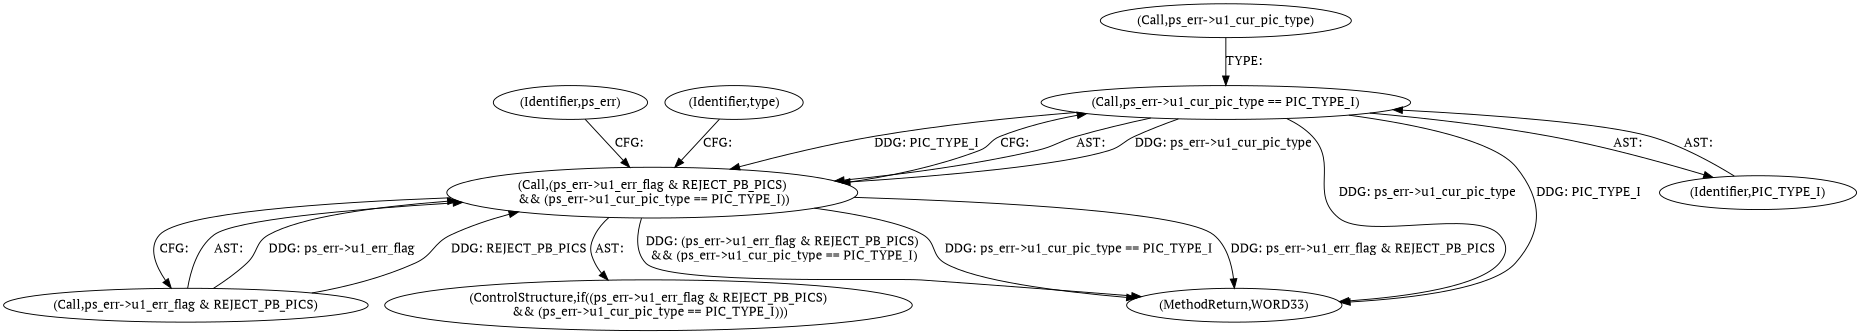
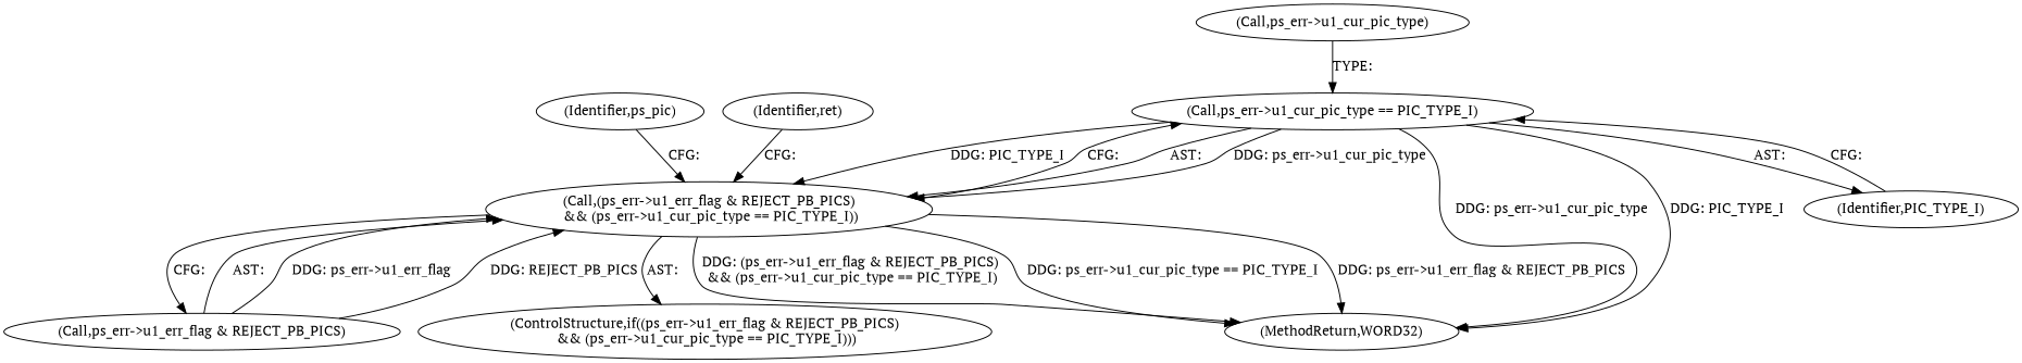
  digraph {
    fontname="PT Serif"
    node [fontname="PT Serif"]
    edge [fontname="PT Serif"]
    n1 [label="(Call,ps_err->u1_cur_pic_type == PIC_TYPE_I)"]
    n2 [label="(Call,(ps_err->u1_err_flag & REJECT_PB_PICS)\n && (ps_err->u1_cur_pic_type == PIC_TYPE_I))"]
-   n3 [label="(MethodReturn,WORD33)"]
+   n3 [label="(MethodReturn,WORD32)"]
    n4 [label="(Identifier,PIC_TYPE_I)"]
    n5 [label="(Call,ps_err->u1_err_flag & REJECT_PB_PICS)"]
    n6 [label="(ControlStructure,if((ps_err->u1_err_flag & REJECT_PB_PICS)\n && (ps_err->u1_cur_pic_type == PIC_TYPE_I)))"]
    n7 [label="(Call,ps_err->u1_cur_pic_type)"]
-   n8 [label="(Identifier,ps_err)"]
-   n9 [label="(Identifier,type)"]
+   n8 [label="(Identifier,ps_pic)"]
+   n9 [label="(Identifier,ret)"]
    n1 -> n2 [label="AST: "]
    n1 -> n2 [label="DDG: ps_err->u1_cur_pic_type"]
    n1 -> n2 [label="DDG: PIC_TYPE_I"]
    n1 -> n3 [label="DDG: ps_err->u1_cur_pic_type"]
    n1 -> n3 [label="DDG: PIC_TYPE_I"]
    n1 -> n4 [label="AST: "]
    n2 -> n1 [label="CFG: "]
    n2 -> n3 [label="DDG: ps_err->u1_cur_pic_type == PIC_TYPE_I"]
    n2 -> n3 [label="DDG: ps_err->u1_err_flag & REJECT_PB_PICS"]
    n2 -> n3 [label="DDG: (ps_err->u1_err_flag & REJECT_PB_PICS)\n && (ps_err->u1_cur_pic_type == PIC_TYPE_I)"]
    n2 -> n5 [label="CFG: "]
    n2 -> n6 [label="AST: "]
-   n4 -> n1 [label="AST: "]
+   n4 -> n1 [label="CFG: "]
    n5 -> n2 [label="AST: "]
    n5 -> n2 [label="DDG: ps_err->u1_err_flag"]
    n5 -> n2 [label="DDG: REJECT_PB_PICS"]
    n7 -> n1 [label="TYPE: "]
    n8 -> n2 [label="CFG: "]
    n9 -> n2 [label="CFG: "]
  }
